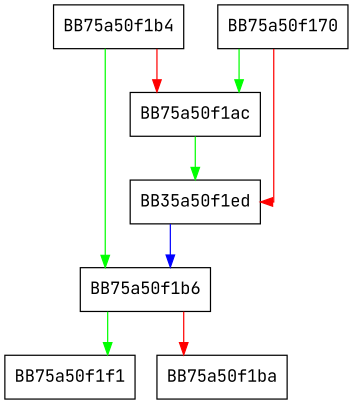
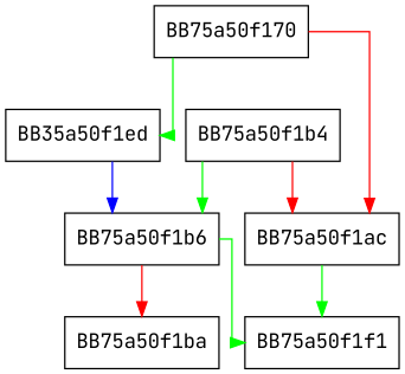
  digraph {
    fontname="JetBrains Mono"
    splines=ortho
    node [fontname="JetBrains Mono" shape=box]
    edge [color=green fontname="JetBrains Mono"]
    n1 [label=BB35a50f1ed]
    BB75a50f170
    BB75a50f1ac
    BB75a50f1b6
    BB75a50f1f1
    BB75a50f1ba
    BB75a50f1b4
    n1 -> BB75a50f1b6 [color=blue]
-   BB75a50f170 -> n1 [color=red]
-   BB75a50f170 -> BB75a50f1ac
-   BB75a50f1ac -> n1
+   BB75a50f170 -> n1
+   BB75a50f170 -> BB75a50f1ac [color=red]
+   BB75a50f1ac -> BB75a50f1f1
    BB75a50f1b6 -> BB75a50f1f1
    BB75a50f1b6 -> BB75a50f1ba [color=red]
    BB75a50f1b4 -> BB75a50f1ac [color=red]
    BB75a50f1b4 -> BB75a50f1b6
  }
